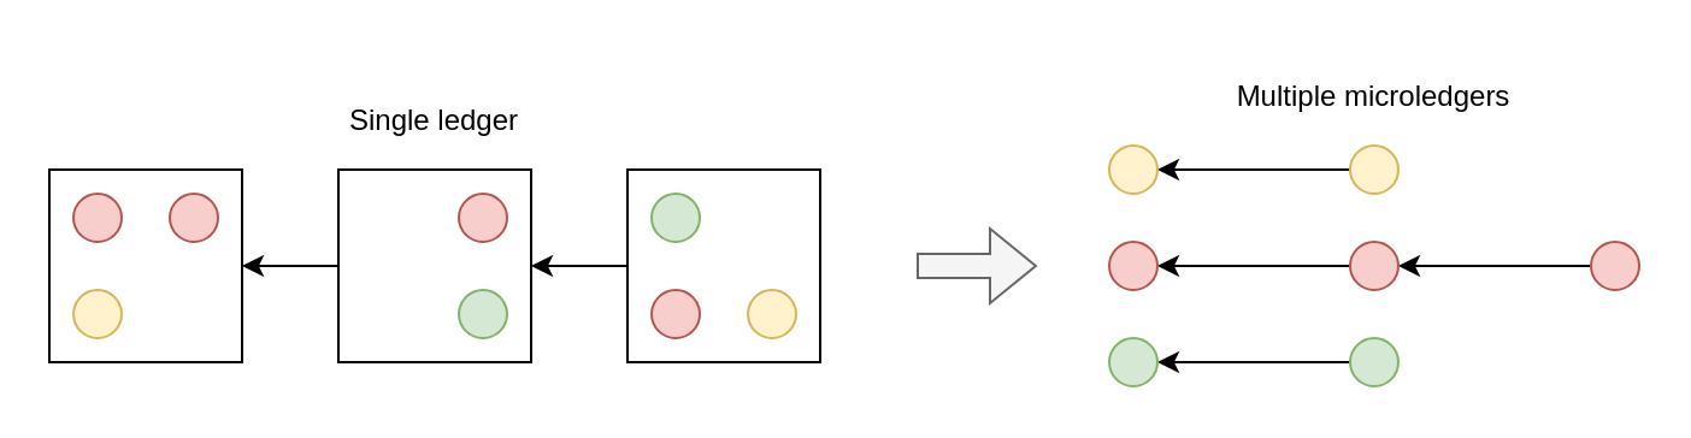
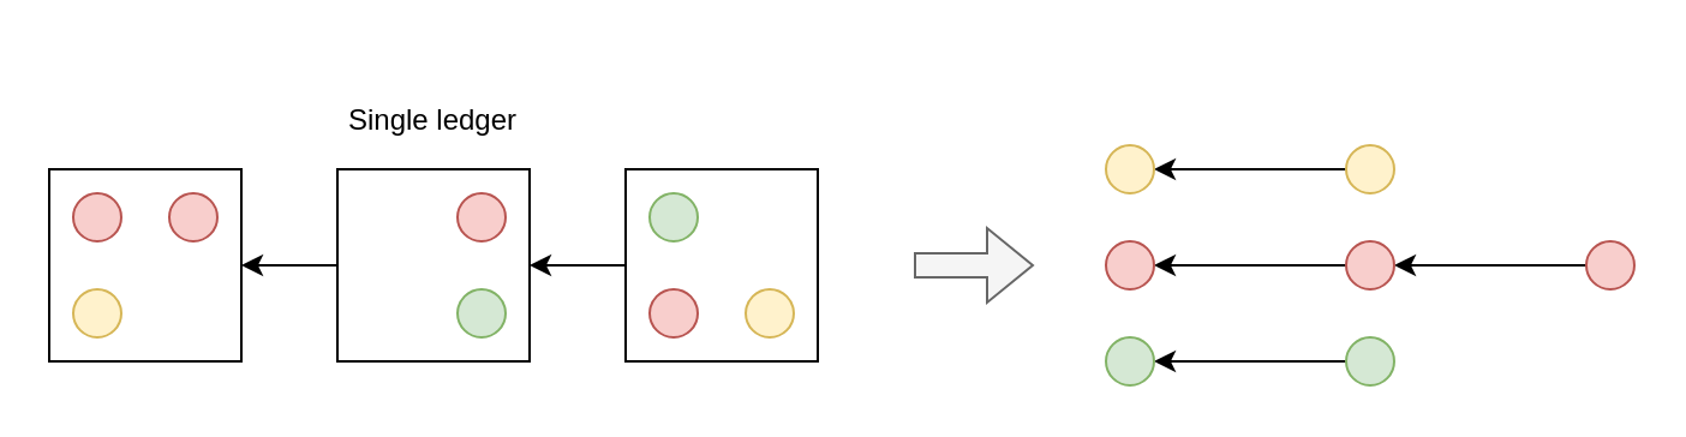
  <mxCell id="0" />
  <mxCell id="1" parent="0" />
  <mxCell id="2" value="" style="edgeStyle=orthogonalEdgeStyle;rounded=0;orthogonalLoop=1;jettySize=auto;html=1;" parent="1" source="3" target="5" edge="1"><mxGeometry relative="1" as="geometry" /></mxCell>
  <mxCell id="3" value="" style="rounded=0;whiteSpace=wrap;html=1;" parent="1" vertex="1"><mxGeometry x="260" y="70" width="80" height="80" as="geometry" /></mxCell>
  <mxCell id="4" value="" style="edgeStyle=orthogonalEdgeStyle;rounded=0;orthogonalLoop=1;jettySize=auto;html=1;" parent="1" source="5" target="6" edge="1"><mxGeometry relative="1" as="geometry" /></mxCell>
  <mxCell id="5" value="" style="rounded=0;whiteSpace=wrap;html=1;" parent="1" vertex="1"><mxGeometry x="140" y="70" width="80" height="80" as="geometry" /></mxCell>
  <mxCell id="6" value="" style="rounded=0;whiteSpace=wrap;html=1;" parent="1" vertex="1"><mxGeometry x="20" y="70" width="80" height="80" as="geometry" /></mxCell>
  <mxCell id="7" value="" style="ellipse;whiteSpace=wrap;html=1;aspect=fixed;fillColor=#d5e8d4;strokeColor=#82b366;" parent="1" vertex="1"><mxGeometry x="190" y="120" width="20" height="20" as="geometry" /></mxCell>
  <mxCell id="8" value="" style="ellipse;whiteSpace=wrap;html=1;aspect=fixed;fillColor=#f8cecc;strokeColor=#b85450;" parent="1" vertex="1"><mxGeometry x="30" y="80" width="20" height="20" as="geometry" /></mxCell>
  <mxCell id="9" value="" style="ellipse;whiteSpace=wrap;html=1;aspect=fixed;fillColor=#fff2cc;strokeColor=#d6b656;" parent="1" vertex="1"><mxGeometry x="30" y="120" width="20" height="20" as="geometry" /></mxCell>
  <mxCell id="10" value="" style="ellipse;whiteSpace=wrap;html=1;aspect=fixed;fillColor=#f8cecc;strokeColor=#b85450;" parent="1" vertex="1"><mxGeometry x="270" y="120" width="20" height="20" as="geometry" /></mxCell>
  <mxCell id="11" value="" style="ellipse;whiteSpace=wrap;html=1;aspect=fixed;fillColor=#f8cecc;strokeColor=#b85450;" parent="1" vertex="1"><mxGeometry x="190" y="80" width="20" height="20" as="geometry" /></mxCell>
  <mxCell id="12" value="" style="ellipse;whiteSpace=wrap;html=1;aspect=fixed;fillColor=#d5e8d4;strokeColor=#82b366;" parent="1" vertex="1"><mxGeometry x="270" y="80" width="20" height="20" as="geometry" /></mxCell>
  <mxCell id="13" value="" style="ellipse;whiteSpace=wrap;html=1;aspect=fixed;fillColor=#f8cecc;strokeColor=#b85450;" parent="1" vertex="1"><mxGeometry x="70" y="80" width="20" height="20" as="geometry" /></mxCell>
  <mxCell id="14" value="" style="ellipse;whiteSpace=wrap;html=1;aspect=fixed;fillColor=#fff2cc;strokeColor=#d6b656;" parent="1" vertex="1"><mxGeometry x="310" y="120" width="20" height="20" as="geometry" /></mxCell>
  <mxCell id="15" value="" style="edgeStyle=orthogonalEdgeStyle;rounded=0;orthogonalLoop=1;jettySize=auto;html=1;" parent="1" source="16" target="17" edge="1"><mxGeometry relative="1" as="geometry" /></mxCell>
  <mxCell id="16" value="" style="ellipse;whiteSpace=wrap;html=1;aspect=fixed;fillColor=#fff2cc;strokeColor=#d6b656;" parent="1" vertex="1"><mxGeometry x="560" y="60" width="20" height="20" as="geometry" /></mxCell>
  <mxCell id="17" value="" style="ellipse;whiteSpace=wrap;html=1;aspect=fixed;fillColor=#fff2cc;strokeColor=#d6b656;" parent="1" vertex="1"><mxGeometry x="460" y="60" width="20" height="20" as="geometry" /></mxCell>
  <mxCell id="18" value="" style="edgeStyle=orthogonalEdgeStyle;rounded=0;orthogonalLoop=1;jettySize=auto;html=1;" parent="1" source="19" target="21" edge="1"><mxGeometry relative="1" as="geometry" /></mxCell>
  <mxCell id="19" value="" style="ellipse;whiteSpace=wrap;html=1;aspect=fixed;fillColor=#f8cecc;strokeColor=#b85450;" parent="1" vertex="1"><mxGeometry x="660" y="100" width="20" height="20" as="geometry" /></mxCell>
  <mxCell id="20" value="" style="edgeStyle=orthogonalEdgeStyle;rounded=0;orthogonalLoop=1;jettySize=auto;html=1;" parent="1" source="21" target="22" edge="1"><mxGeometry relative="1" as="geometry" /></mxCell>
  <mxCell id="21" value="" style="ellipse;whiteSpace=wrap;html=1;aspect=fixed;fillColor=#f8cecc;strokeColor=#b85450;" parent="1" vertex="1"><mxGeometry x="560" y="100" width="20" height="20" as="geometry" /></mxCell>
  <mxCell id="22" value="" style="ellipse;whiteSpace=wrap;html=1;aspect=fixed;fillColor=#f8cecc;strokeColor=#b85450;" parent="1" vertex="1"><mxGeometry x="460" y="100" width="20" height="20" as="geometry" /></mxCell>
  <mxCell id="23" value="" style="edgeStyle=orthogonalEdgeStyle;rounded=0;orthogonalLoop=1;jettySize=auto;html=1;" parent="1" source="24" target="25" edge="1"><mxGeometry relative="1" as="geometry" /></mxCell>
  <mxCell id="24" value="" style="ellipse;whiteSpace=wrap;html=1;aspect=fixed;fillColor=#d5e8d4;strokeColor=#82b366;" parent="1" vertex="1"><mxGeometry x="560" y="140" width="20" height="20" as="geometry" /></mxCell>
  <mxCell id="25" value="" style="ellipse;whiteSpace=wrap;html=1;aspect=fixed;fillColor=#d5e8d4;strokeColor=#82b366;" parent="1" vertex="1"><mxGeometry x="460" y="140" width="20" height="20" as="geometry" /></mxCell>
  <mxCell id="26" value="Single ledger" style="text;html=1;strokeColor=none;fillColor=none;align=center;verticalAlign=middle;whiteSpace=wrap;rounded=0;" parent="1" vertex="1"><mxGeometry x="125" y="30" width="110" height="40" as="geometry" /></mxCell>
- <mxCell id="27" value="Multiple microledgers" style="text;html=1;strokeColor=none;fillColor=none;align=center;verticalAlign=middle;whiteSpace=wrap;rounded=0;" parent="1" vertex="1"><mxGeometry x="490" y="20" width="160" height="40" as="geometry" /></mxCell>
  <mxCell id="28" value="" style="shape=flexArrow;endArrow=classic;html=1;rounded=0;fillColor=#f5f5f5;strokeColor=#666666;" parent="1" edge="1"><mxGeometry width="50" height="50" relative="1" as="geometry"><mxPoint x="380" y="110" as="sourcePoint" /><mxPoint x="430" y="110" as="targetPoint" /></mxGeometry></mxCell>
